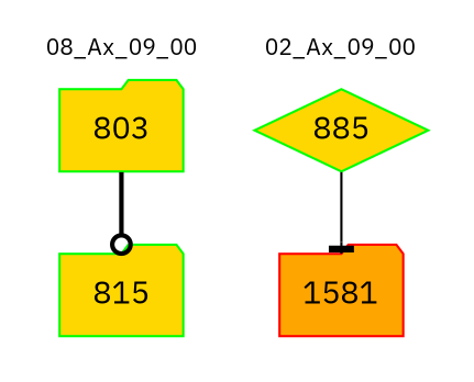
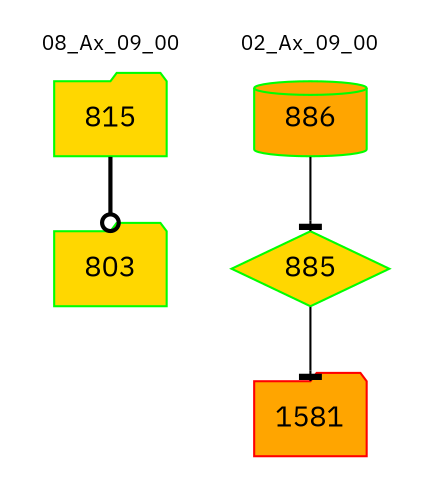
  digraph {
    fontname="IBM Plex Sans"
    node [color=green fillcolor=gold fontname="IBM Plex Sans" shape=folder style=filled]
    edge [arrowhead=tee color=black fontname="IBM Plex Sans" style=solid]
    n1 [label=815]
    n2 [label=803]
+   n3 [fillcolor=orange label=886 shape=cylinder]
    n4 [label=885 shape=diamond]
    n5 [color=red fillcolor=orange label=1581]
    subgraph cluster_1 {
      color=white
      fontsize=10
      label="08_Ax_09_00"
      n1
      n2
    }
    subgraph cluster_2 {
      color=white
      fontsize=10
      label="02_Ax_09_00"
+     n3
      n4
      n5
    }
-   n2 -> n1 [arrowhead=odot style=bold]
+   n1 -> n2 [arrowhead=odot style=bold]
+   n3 -> n4
    n4 -> n5
  }
